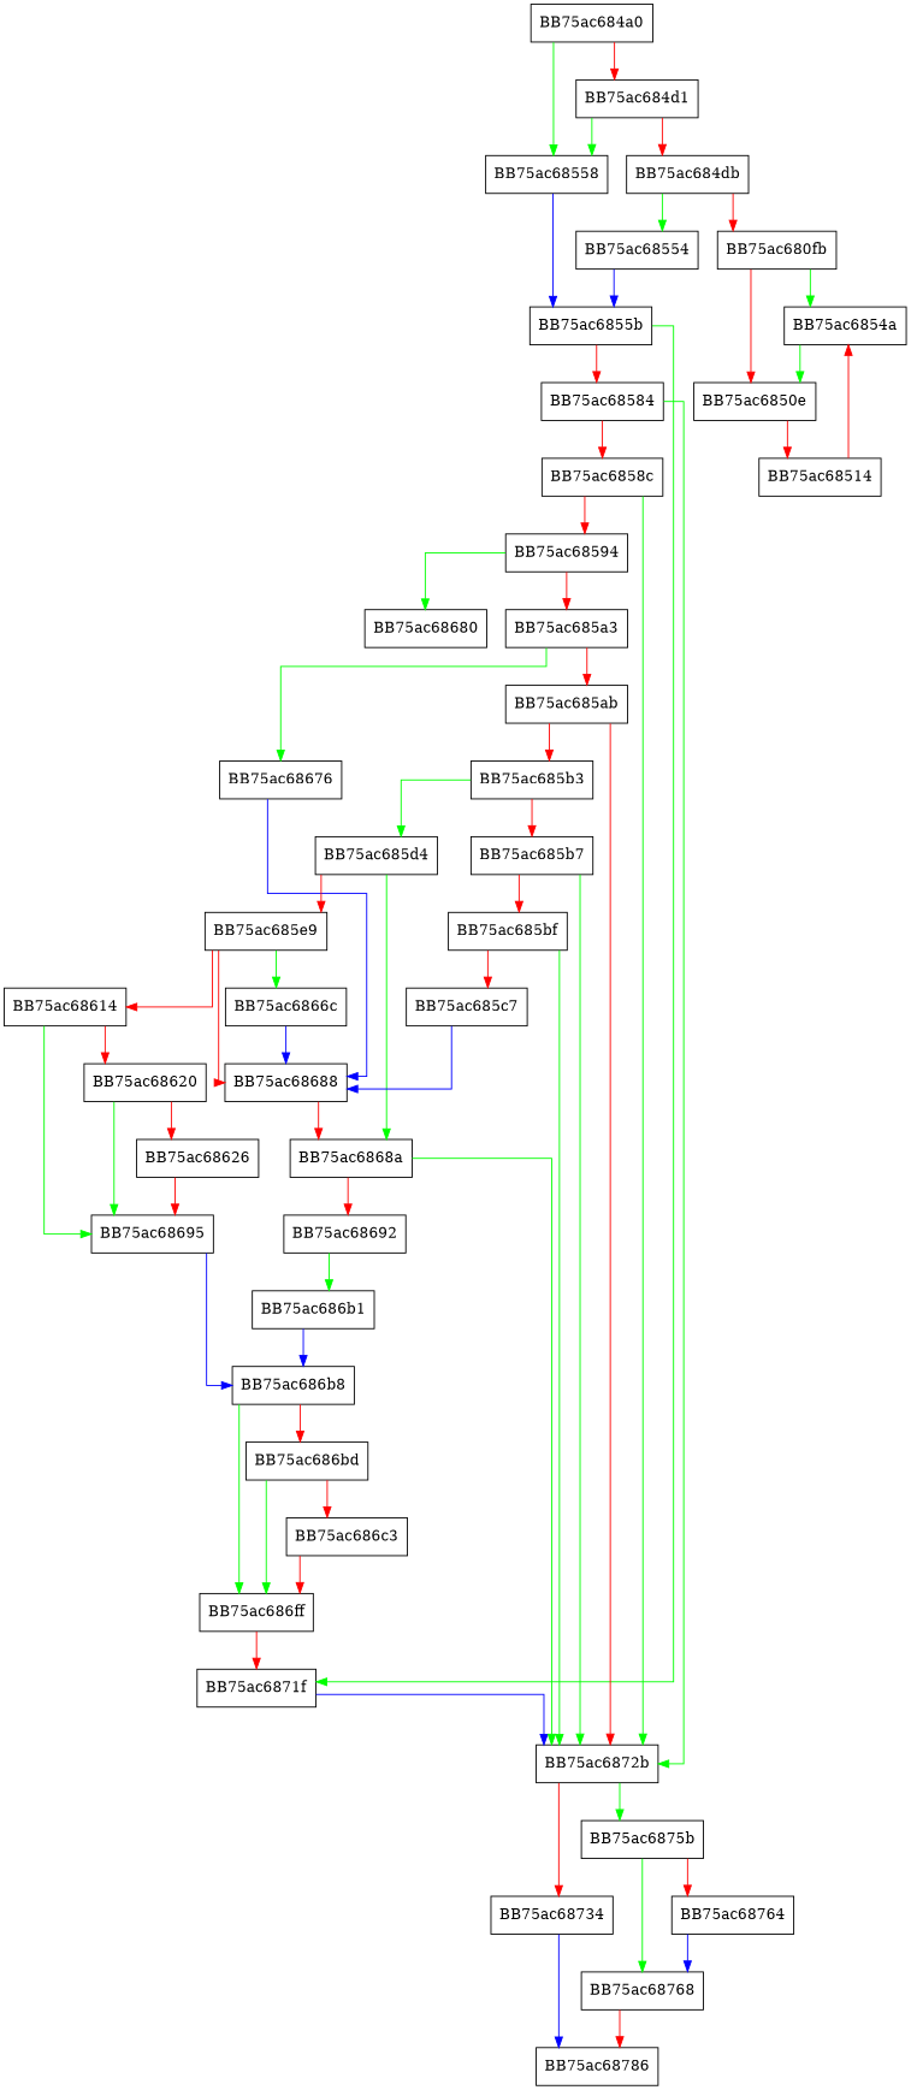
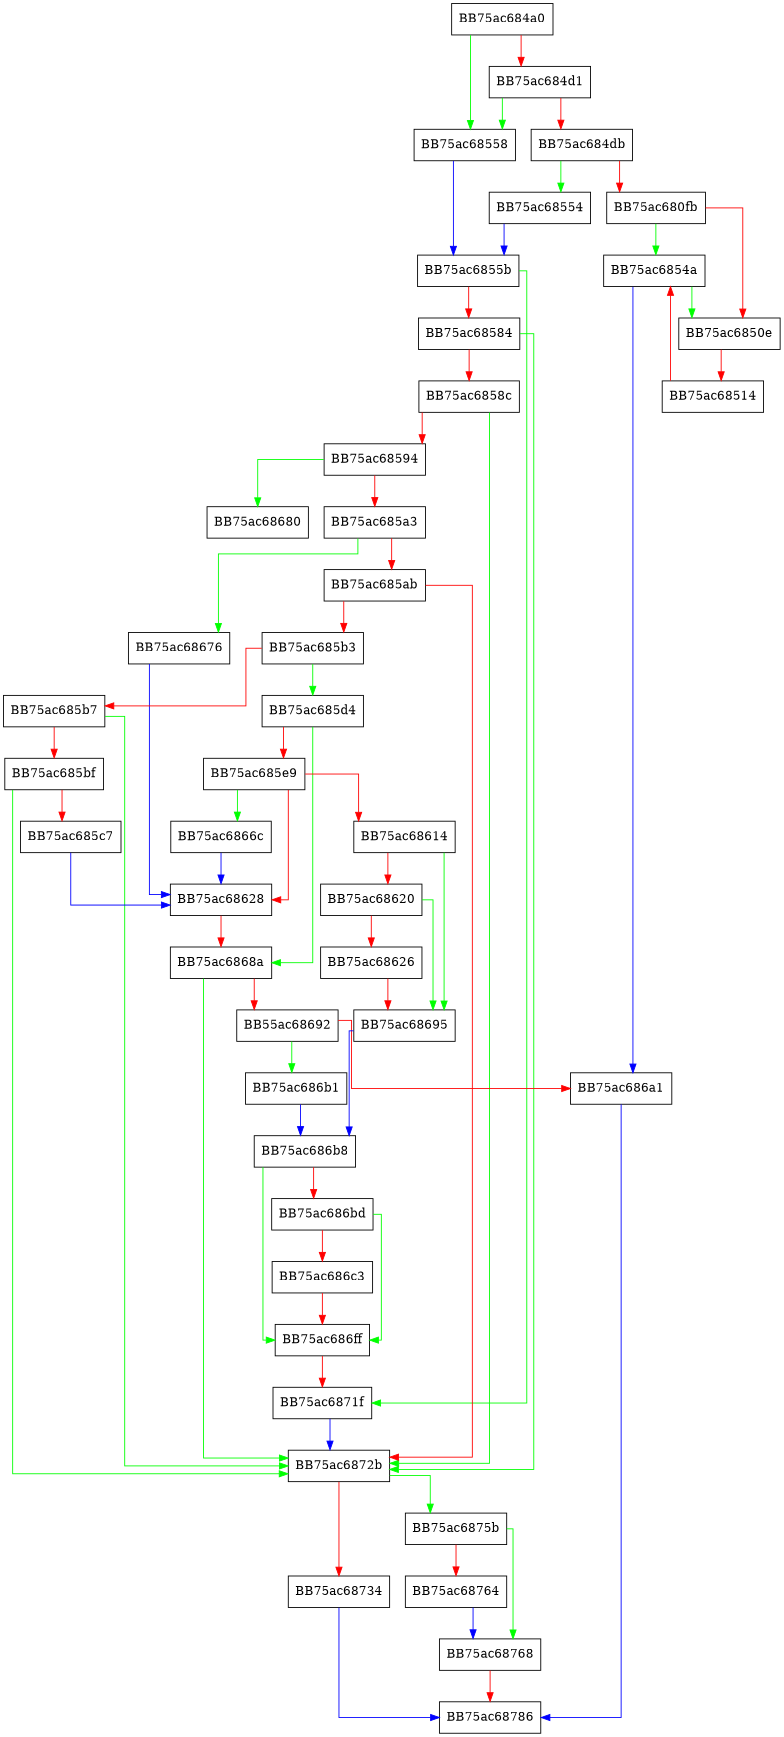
  digraph {
    splines=ortho
    node [shape=box]
    edge [color=red]
    BB75ac684a0
    BB75ac68558
    BB75ac684d1
    BB75ac6855b
    BB75ac684db
    BB75ac6871f
    BB75ac68584
    BB75ac68554
    n9 [label=BB75ac680fb]
    BB75ac6854a
    BB75ac6850e
+   BB75ac686a1
    BB75ac68514
    BB75ac68786
    BB75ac6872b
    BB75ac6858c
    BB75ac6875b
    BB75ac68734
    BB75ac68594
    BB75ac68768
    BB75ac68764
    BB75ac68680
    BB75ac685a3
    BB75ac68676
    BB75ac685ab
-   BB75ac68688
+   BB75ac68688 [label=BB75ac68628]
    BB75ac6868a
    BB75ac685b3
    BB75ac685d4
    BB75ac685b7
    BB75ac685e9
    BB75ac685bf
-   BB75ac68692
+   BB75ac68692 [label=BB55ac68692]
    BB75ac6866c
    BB75ac68614
    BB75ac685c7
    BB75ac686b1
    n38 [label=BB75ac68695]
    BB75ac68620
    BB75ac686b8
    BB75ac68626
    BB75ac686ff
    BB75ac686bd
    BB75ac686c3
    BB75ac684a0 -> BB75ac68558 [color=green]
    BB75ac684a0 -> BB75ac684d1
    BB75ac68558 -> BB75ac6855b [color=blue]
    BB75ac684d1 -> BB75ac68558 [color=green]
    BB75ac684d1 -> BB75ac684db
    BB75ac6855b -> BB75ac6871f [color=green]
    BB75ac6855b -> BB75ac68584
    BB75ac684db -> BB75ac68554 [color=green]
    BB75ac684db -> n9
    BB75ac6871f -> BB75ac6872b [color=blue]
    BB75ac68584 -> BB75ac6872b [color=green]
    BB75ac68584 -> BB75ac6858c
    BB75ac68554 -> BB75ac6855b [color=blue]
    n9 -> BB75ac6854a [color=green]
    n9 -> BB75ac6850e
    BB75ac6854a -> BB75ac6850e [color=green]
+   BB75ac6854a -> BB75ac686a1 [color=blue]
    BB75ac6850e -> BB75ac68514
+   BB75ac686a1 -> BB75ac68786 [color=blue]
    BB75ac68514 -> BB75ac6854a
    BB75ac6872b -> BB75ac6875b [color=green]
    BB75ac6872b -> BB75ac68734
    BB75ac6858c -> BB75ac6872b [color=green]
    BB75ac6858c -> BB75ac68594
    BB75ac6875b -> BB75ac68768 [color=green]
    BB75ac6875b -> BB75ac68764
    BB75ac68734 -> BB75ac68786 [color=blue]
    BB75ac68594 -> BB75ac68680 [color=green]
    BB75ac68594 -> BB75ac685a3
    BB75ac68768 -> BB75ac68786
    BB75ac68764 -> BB75ac68768 [color=blue]
    BB75ac685a3 -> BB75ac68676 [color=green]
    BB75ac685a3 -> BB75ac685ab
    BB75ac68676 -> BB75ac68688 [color=blue]
    BB75ac685ab -> BB75ac6872b
    BB75ac685ab -> BB75ac685b3
    BB75ac68688 -> BB75ac6868a
    BB75ac6868a -> BB75ac6872b [color=green]
    BB75ac6868a -> BB75ac68692
    BB75ac685b3 -> BB75ac685d4 [color=green]
    BB75ac685b3 -> BB75ac685b7
    BB75ac685d4 -> BB75ac6868a [color=green]
    BB75ac685d4 -> BB75ac685e9
    BB75ac685b7 -> BB75ac6872b [color=green]
    BB75ac685b7 -> BB75ac685bf
    BB75ac685e9 -> BB75ac68688
    BB75ac685e9 -> BB75ac6866c [color=green]
    BB75ac685e9 -> BB75ac68614
    BB75ac685bf -> BB75ac6872b [color=green]
    BB75ac685bf -> BB75ac685c7
+   BB75ac68692 -> BB75ac686a1
    BB75ac68692 -> BB75ac686b1 [color=green]
    BB75ac6866c -> BB75ac68688 [color=blue]
    BB75ac68614 -> n38 [color=green]
    BB75ac68614 -> BB75ac68620
    BB75ac685c7 -> BB75ac68688 [color=blue]
    BB75ac686b1 -> BB75ac686b8 [color=blue]
    n38 -> BB75ac686b8 [color=blue]
    BB75ac68620 -> n38 [color=green]
    BB75ac68620 -> BB75ac68626
    BB75ac686b8 -> BB75ac686ff [color=green]
    BB75ac686b8 -> BB75ac686bd
    BB75ac68626 -> n38
    BB75ac686ff -> BB75ac6871f
    BB75ac686bd -> BB75ac686ff [color=green]
    BB75ac686bd -> BB75ac686c3
    BB75ac686c3 -> BB75ac686ff
  }
